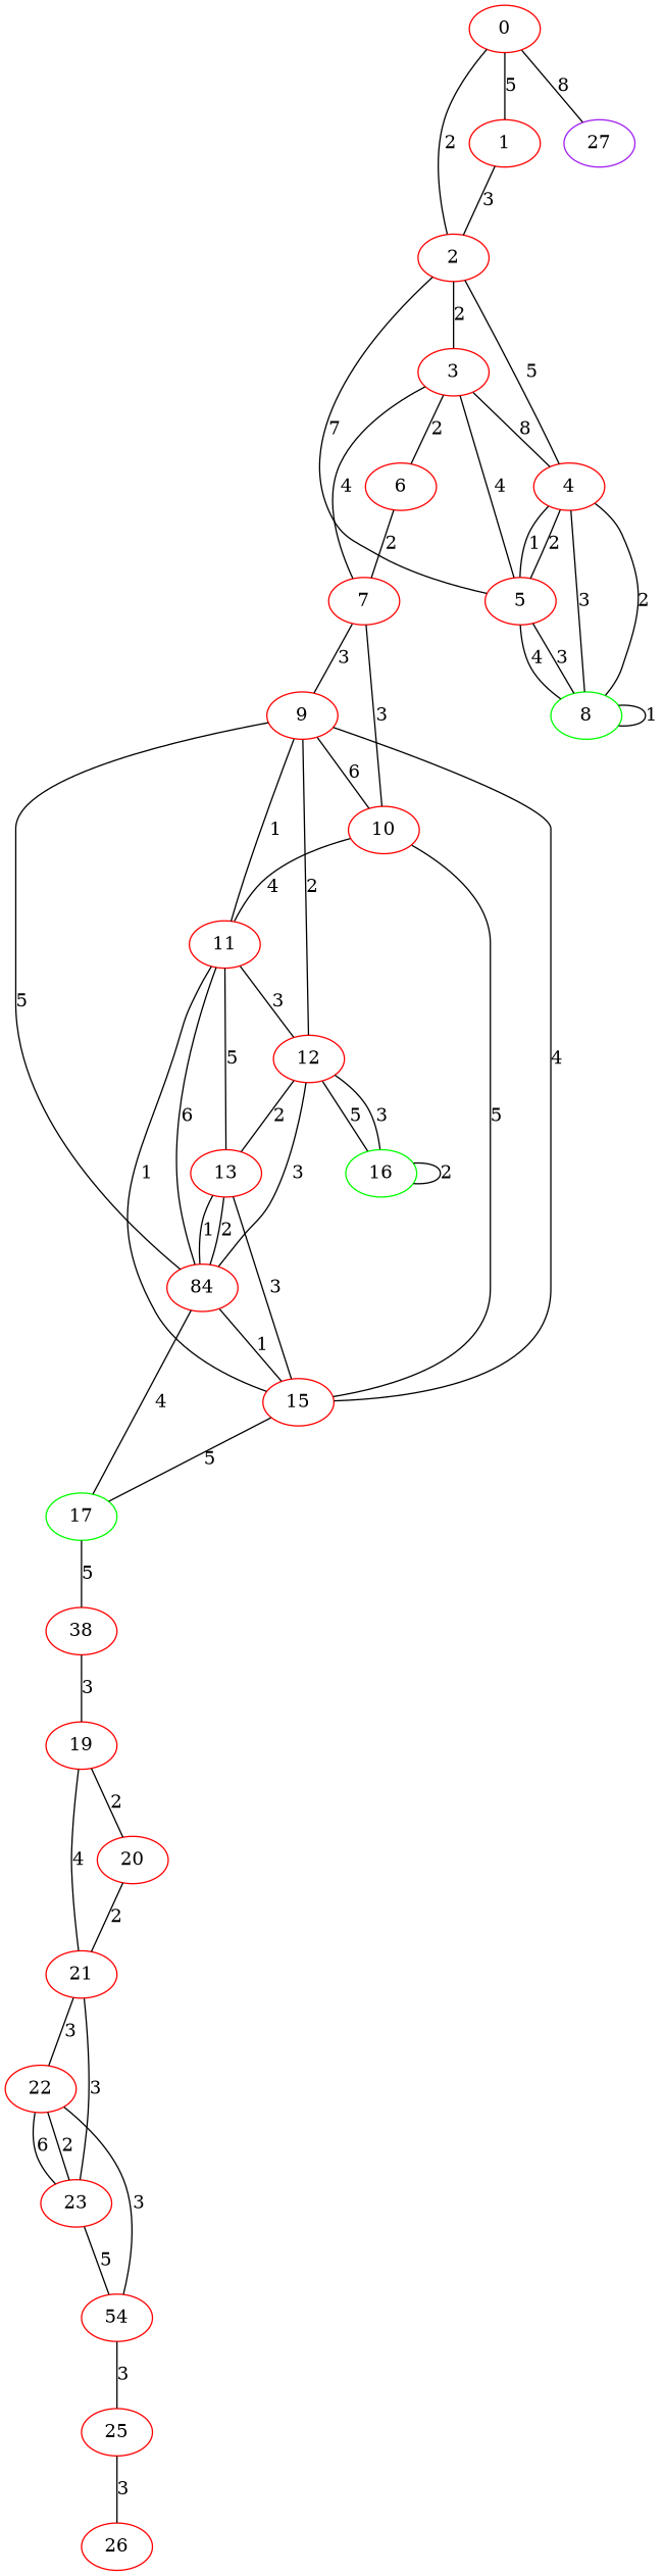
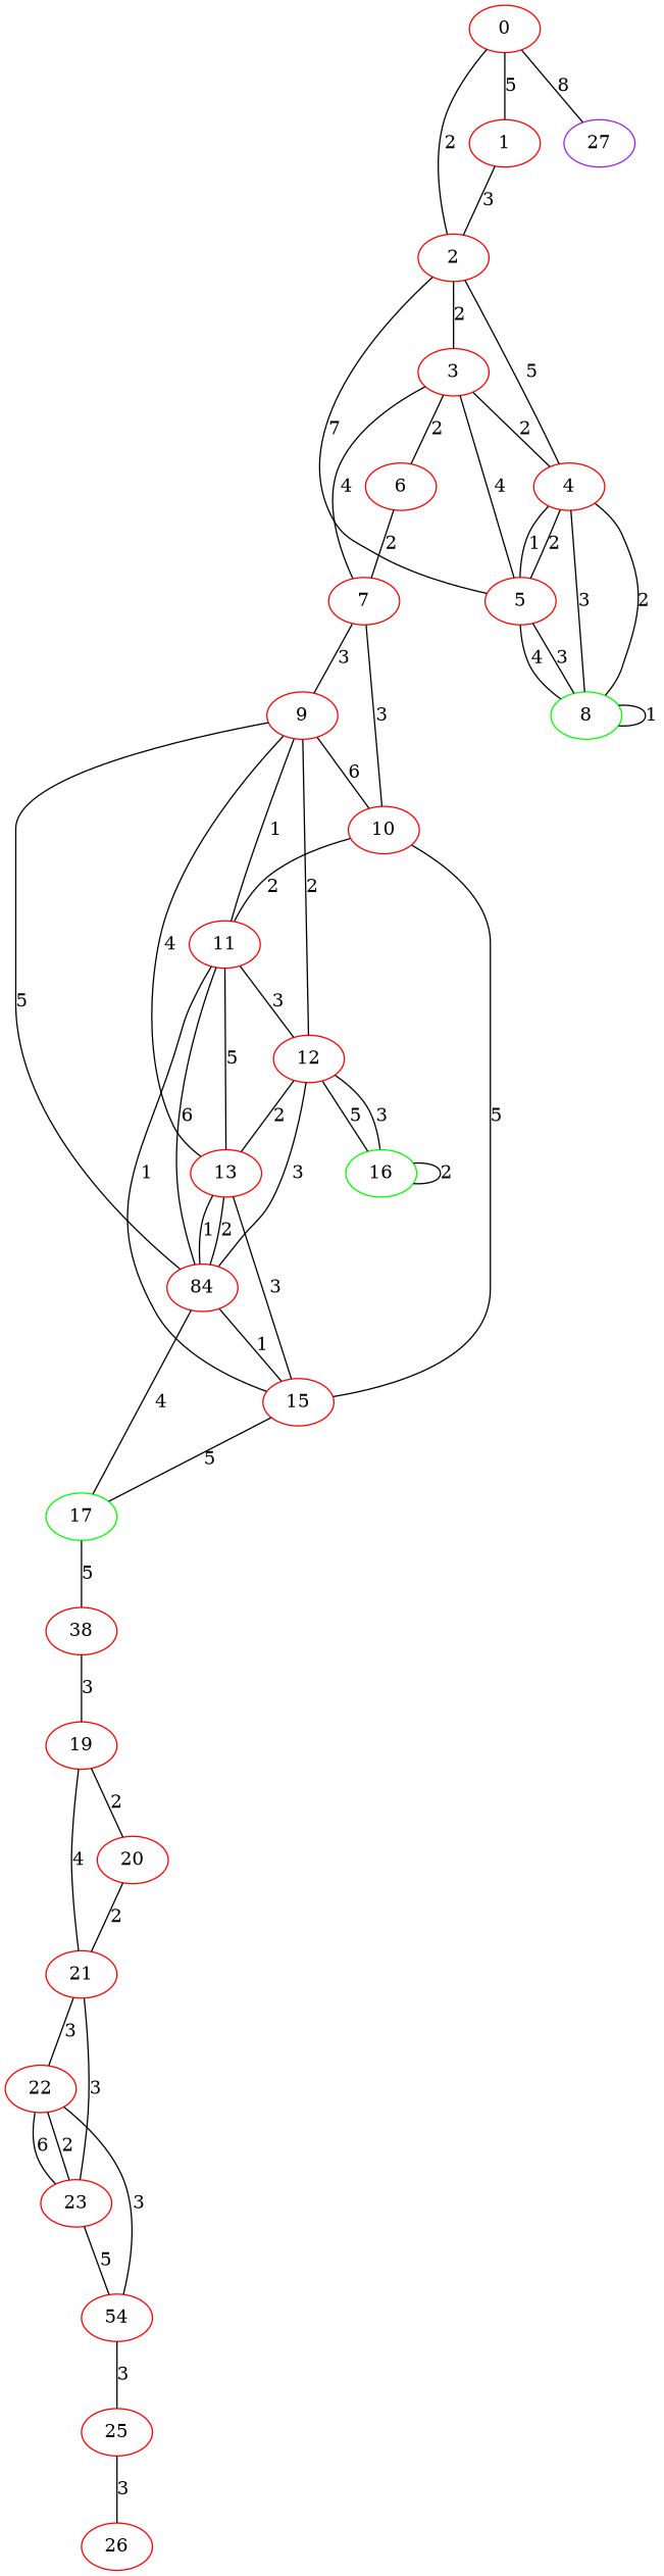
  graph {
    node [color=red weight=1]
    0
    1
    2
    27 [color=purple weight=4]
    3
    4
    5
    6
    7
    8 [color=green weight=2]
    9
    10
    11
    12
    13
    n16 [label=84]
    15
    16 [color=green weight=2]
    17 [color=green]
    n20 [label=38]
    19
    20
    21
    22
    23
    n26 [label=54]
    25
    26
    0 -- 1 [label=5]
    0 -- 2 [label=2]
    0 -- 27 [label=8]
    1 -- 2 [label=3]
    2 -- 3 [label=2]
    2 -- 4 [label=5]
    2 -- 5 [label=7]
-   3 -- 4 [label=8]
+   3 -- 4 [label=2]
    3 -- 5 [label=4]
    3 -- 6 [label=2]
    3 -- 7 [label=4]
    4 -- 5 [label=1]
    4 -- 5 [label=2]
    4 -- 8 [label=2]
    4 -- 8 [label=3]
    5 -- 8 [label=3]
    5 -- 8 [label=4]
    6 -- 7 [label=2]
    7 -- 9 [label=3]
    7 -- 10 [label=3]
    8 -- 8 [label=1]
    9 -- 10 [label=6]
    9 -- 11 [label=1]
    9 -- 12 [label=2]
-   9 -- 15 [label=4]
+   9 -- 13 [label=4]
    9 -- n16 [label=5]
-   10 -- 11 [label=4]
+   10 -- 11 [label=2]
    10 -- 15 [label=5]
    11 -- 12 [label=3]
    11 -- 13 [label=5]
    11 -- n16 [label=6]
    11 -- 15 [label=1]
    12 -- 13 [label=2]
    12 -- n16 [label=3]
    12 -- 16 [label=3]
    12 -- 16 [label=5]
    13 -- n16 [label=2]
    13 -- n16 [label=1]
    13 -- 15 [label=3]
    n16 -- 15 [label=1]
    n16 -- 17 [label=4]
    15 -- 17 [label=5]
    16 -- 16 [label=2]
    17 -- n20 [label=5]
    n20 -- 19 [label=3]
    19 -- 20 [label=2]
    19 -- 21 [label=4]
    20 -- 21 [label=2]
    21 -- 22 [label=3]
    21 -- 23 [label=3]
    22 -- 23 [label=6]
    22 -- 23 [label=2]
    22 -- n26 [label=3]
    23 -- n26 [label=5]
    n26 -- 25 [label=3]
    25 -- 26 [label=3]
  }
